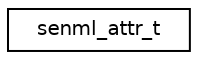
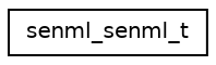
  digraph {
    rankdir=LR
-   n1 [color=black fillcolor=white fontname=Helvetica fontsize=10 height=0.2 label=senml_attr_t shape=record style=filled width=0.4]
+   n1 [color=black fillcolor=white fontname=Helvetica fontsize=10 height=0.2 label=senml_senml_t shape=record style=filled width=0.4]
  }
